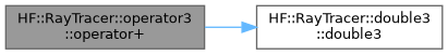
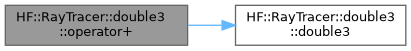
  digraph {
    rankdir=LR
    node [fontname=Helvetica fontsize=10 shape=box style=filled]
-   n1 [color=gray40 fillcolor=grey60 fontcolor=black height=0.2 label="HF::RayTracer::operator3\l::operator+" width=0.4]
+   n1 [color=gray40 fillcolor=grey60 fontcolor=black height=0.2 label="HF::RayTracer::double3\l::operator+" width=0.4]
    n2 [color=grey40 fillcolor=white height=0.2 label="HF::RayTracer::double3\l::double3" width=0.4]
    n1 -> n2 [color=steelblue1 fontname=Helvetica fontsize=10 labelfontname=Helvetica labelfontsize=10 style=solid]
  }
